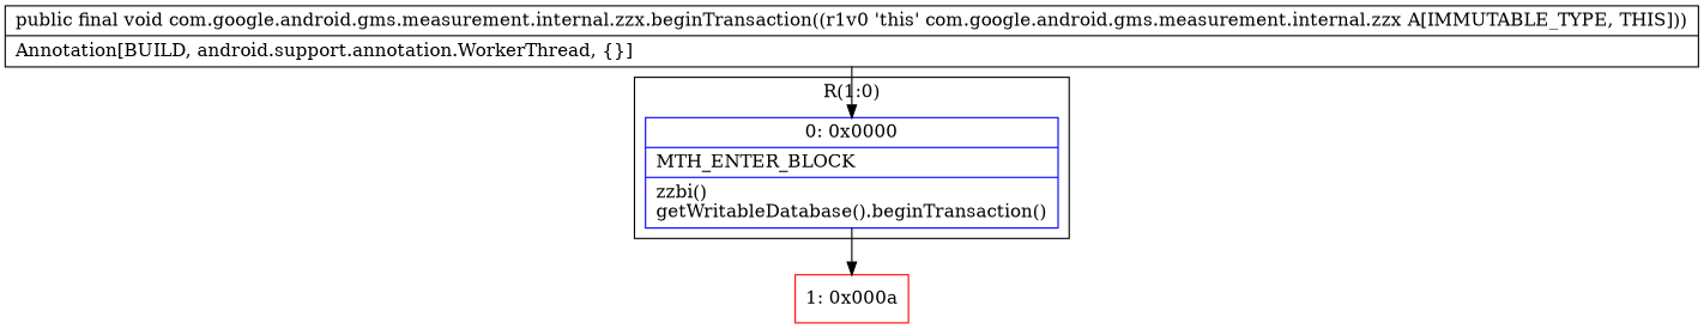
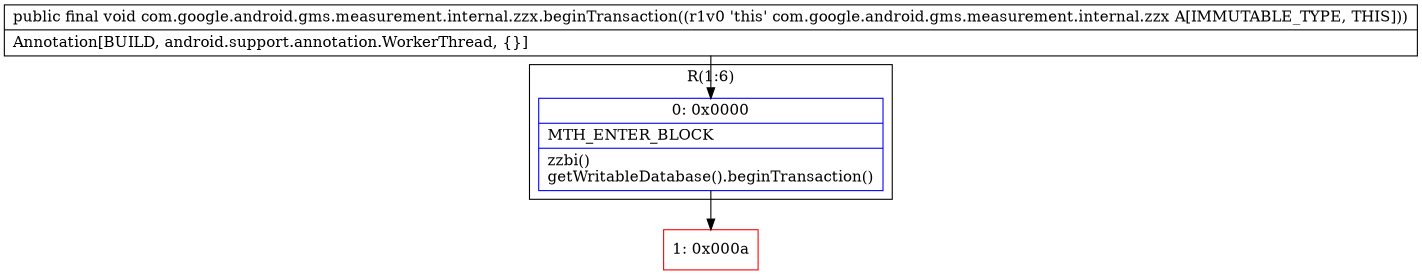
  digraph {
    node [shape=record]
    n1 [color=blue label="{0\:\ 0x0000|MTH_ENTER_BLOCK\l|zzbi()\lgetWritableDatabase().beginTransaction()\l}"]
    n2 [color=red label="{1\:\ 0x000a}"]
    n3 [label="{public final void com.google.android.gms.measurement.internal.zzx.beginTransaction((r1v0 'this' com.google.android.gms.measurement.internal.zzx A[IMMUTABLE_TYPE, THIS]))  | Annotation[BUILD, android.support.annotation.WorkerThread, \{\}]\l}"]
    subgraph cluster_1 {
-     label="R(1:0)"
+     label="R(1:6)"
      n1
    }
    n1 -> n2
    n3 -> n1
  }
